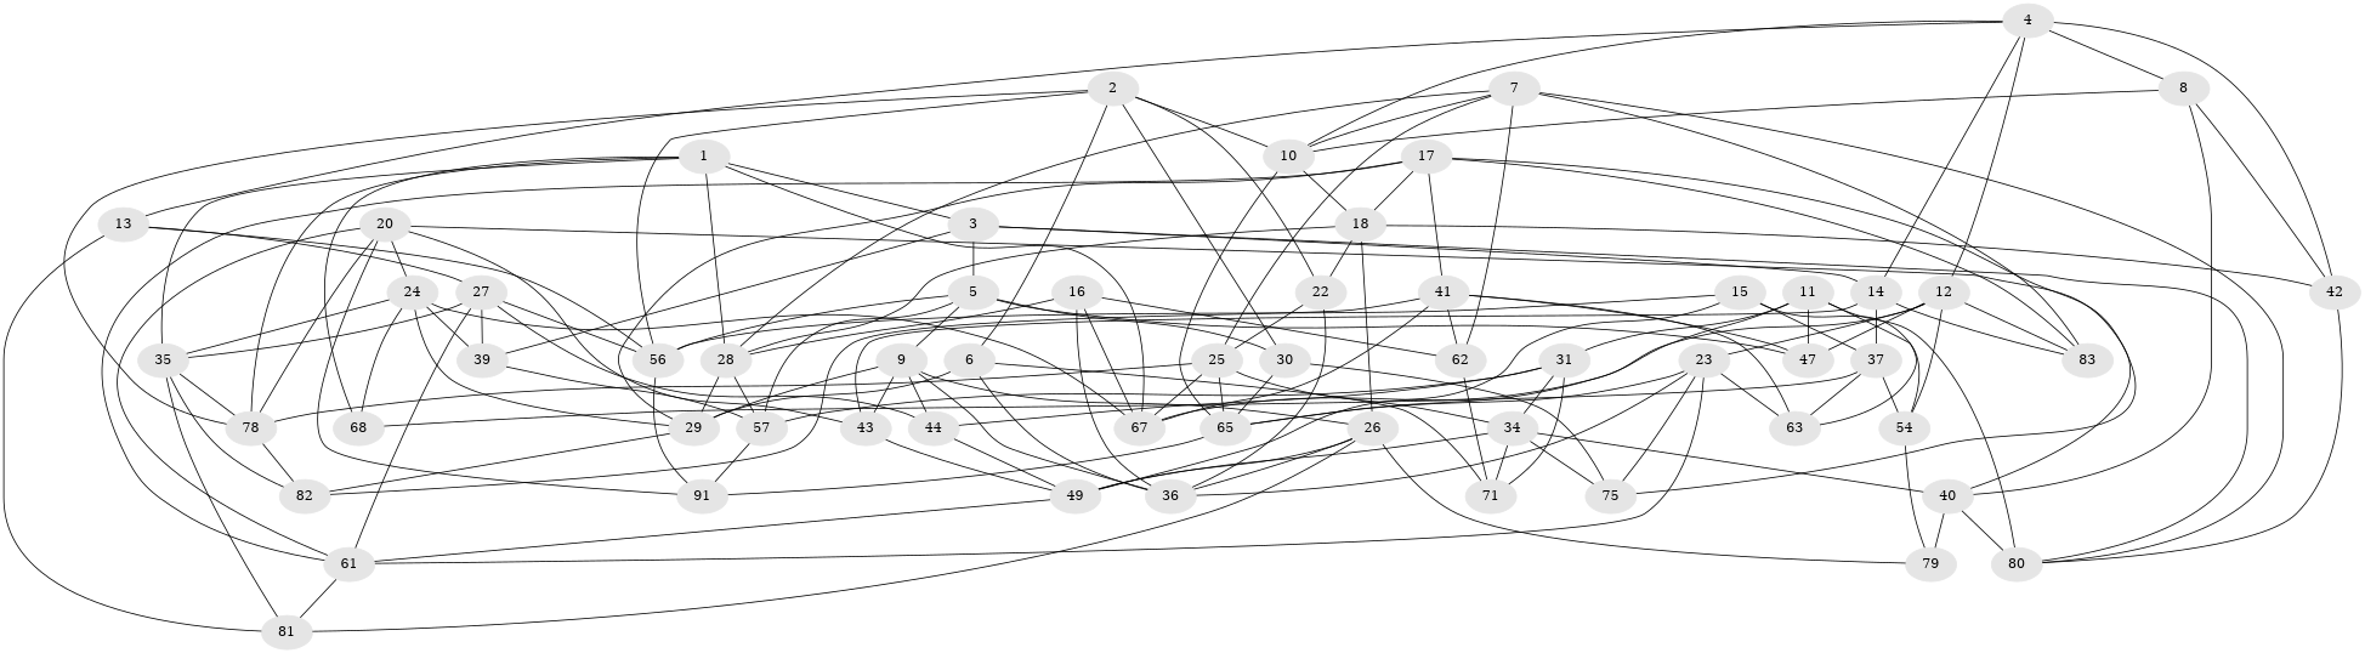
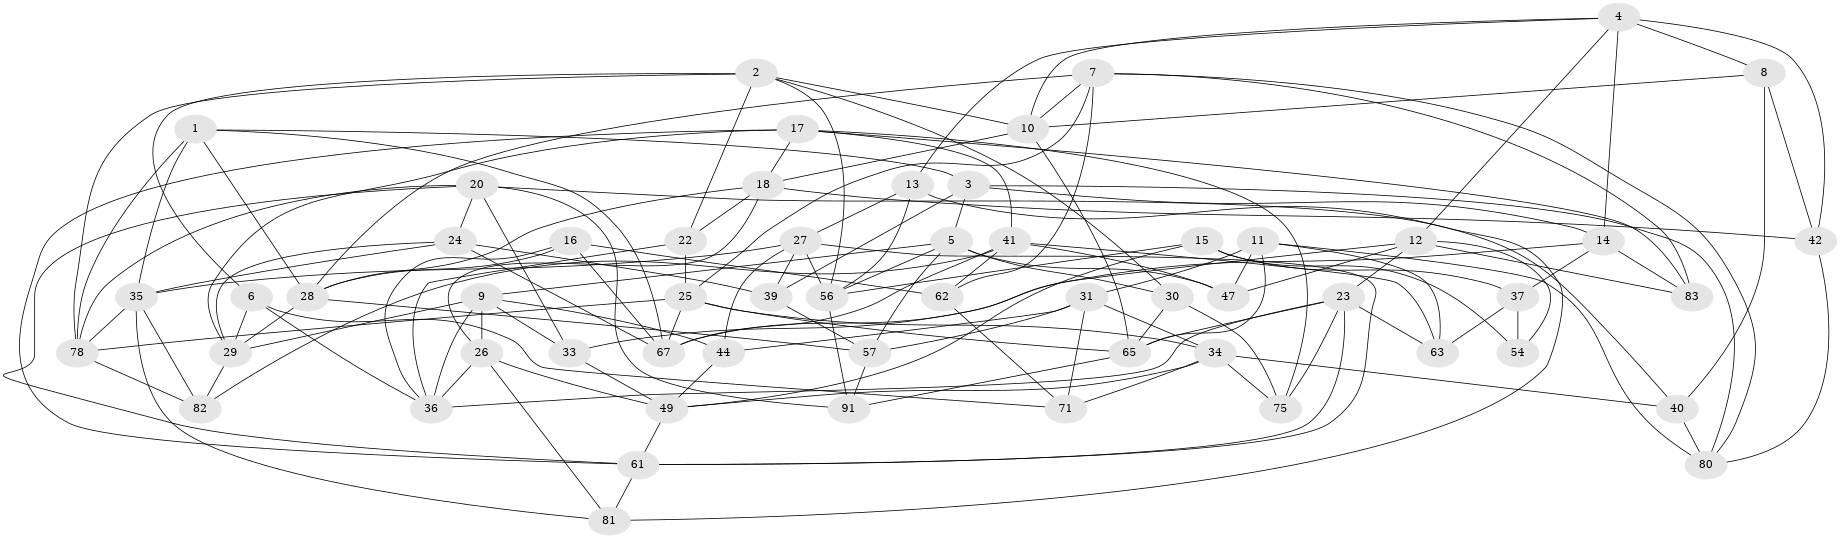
  graph {
    node [color=gray90 style=filled]
    1 [super="+76"]
    3 [super="+96"]
    28 [super="+50"]
    35 [super="+41"]
    67 [super="+97"]
-   68
    n7 [label=78 super="+77"]
    5 [super="+95"]
    14 [super="+89"]
    39
    80 [super="+84"]
    57 [super="+73"]
    29 [super="+51"]
    81
    82
    2 [super="+32"]
    6
    10 [super="+69"]
    22 [super="+58"]
    30
    56 [super="+94"]
    36 [super="+45"]
    71
    18 [super="+85"]
    65 [super="+93"]
    25 [super="+74"]
    75
    91
    9 [super="+86"]
    47
    83
-   33 [label=43]
+   33
    37 [super="+78"]
    4 [super="+21"]
    8
    12 [super="+60"]
    13
    42
    40 [super="+59"]
    23 [super="+72"]
    54
    27 [super="+52"]
    26 [super="+64"]
    44
    7 [super="+92"]
    62
    34 [super="+53"]
-   79
    49 [super="+66"]
    11 [super="+19"]
    31 [super="+88"]
    63
    61 [super="+90"]
    15
    16
    17 [super="+48"]
    n57 [label=41 super="+55"]
    20 [super="+87"]
    24 [super="+43"]
    1 -- 3
    1 -- 28
    1 -- 35
    1 -- 67
-   1 -- 68
    1 -- n7
    3 -- 5
    3 -- 14 [weight=2]
    3 -- 39
    3 -- 80
    28 -- 57
    28 -- 29
    35 -- n7
    35 -- 81
    35 -- 82
    n7 -- 82
    5 -- 57
    5 -- 30
    5 -- 56
    5 -- 9
    5 -- 47
    14 -- 83
    14 -- 33
    14 -- 37
    39 -- 57
    57 -- 91
    29 -- 82
    2 -- n7
    2 -- 6
    2 -- 10
    2 -- 22
    2 -- 30
    2 -- 56
    6 -- 29
    6 -- 36
    6 -- 71
    10 -- 18
    10 -- 65
    22 -- 36
    22 -- 25
    30 -- 65
    30 -- 75
    56 -- 91
    18 -- 28
    18 -- 22
    18 -- 42
    18 -- 26
    65 -- 91
    25 -- 67
    25 -- n7
    25 -- 65
    25 -- 34
    9 -- 29
    9 -- 36
    9 -- 33
    9 -- 26
    9 -- 44
    33 -- 49
-   37 -- 68
    37 -- 54
    37 -- 63
    4 -- 14
    4 -- 10
    4 -- 8
    4 -- 12
    4 -- 13
    4 -- 42
    8 -- 10
    8 -- 42
    8 -- 40
    12 -- 67
    12 -- 47
    12 -- 83
    12 -- 23
    12 -- 54
    13 -- 81
    13 -- 56
    13 -- 27
    42 -- 80
    40 -- 80
-   40 -- 79 [weight=2]
    23 -- 36
    23 -- 65
    23 -- 75
    23 -- 63
    23 -- 61
-   54 -- 79
    27 -- 35
    27 -- 39
    27 -- 56
    27 -- 44
    27 -- 61
    26 -- 81
    26 -- 36
-   26 -- 79
    26 -- 49
    44 -- 49
    7 -- 28
    7 -- 80
    7 -- 10
    7 -- 25
    7 -- 83
    7 -- 62
    62 -- 71
    34 -- 71
    34 -- 75
    34 -- 40
    34 -- 49
    49 -- 61
    11 -- 80 [weight=2]
    11 -- 65
    11 -- 47
    11 -- 31
    11 -- 63
    31 -- 57 [weight=2]
    31 -- 71
    31 -- 44
    31 -- 34
    61 -- 81
    15 -- 56
    15 -- 37
    15 -- 54
    15 -- 49
    16 -- 28
    16 -- 67
    16 -- 36
    16 -- 62
    17 -- 29
    17 -- 18
    17 -- 75
    17 -- 83
    17 -- 61
    17 -- n57
    n57 -- 67
    n57 -- 82
    n57 -- 47
    n57 -- 62
    n57 -- 63
    20 -- n7
    20 -- 91
    20 -- 33
    20 -- 40
    20 -- 61
    20 -- 24
    24 -- 35
    24 -- 67
-   24 -- 68
    24 -- 39
    24 -- 29
  }
